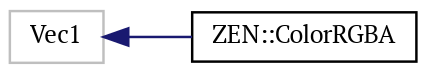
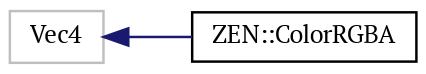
  digraph {
    rankdir=LR
    fontname="PT Serif"
    node [fillcolor=white fontname="PT Serif" fontsize=10 shape=record style=filled]
-   n1 [color=grey75 height=0.2 label=Vec1 width=0.4]
+   n1 [color=grey75 height=0.2 label=Vec4 width=0.4]
    n2 [color=black height=0.2 label="ZEN::ColorRGBA" width=0.4]
    n1 -> n2 [color=midnightblue dir=back fontname="PT Serif" fontsize=10 labelfontname=Helvetica labelfontsize=10 style=solid]
  }
